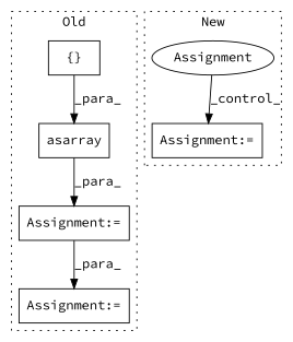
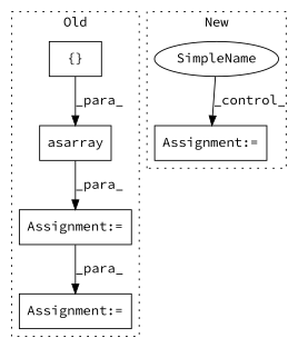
  digraph {
    fontname="Source Code Pro"
    node [a=7 fontname="Source Code Pro" l=2 shape=box]
    edge [fontname="Source Code Pro"]
    n1 [a=32 l="8,1" label=asarray s="1512,1547"]
    n2 [a=4 l="1,1" label="{}" s="1531,1536"]
    n3 [label="Assignment:=" s=1763]
    n4 [l=1 label="Assignment:=" s=1581]
    n5 [label="Assignment:=" s=2036]
-   n6 [a=42 label=Assignment shape=ellipse l=""]
+   n6 [a=42 label=SimpleName shape=ellipse l=""]
    subgraph cluster_1 {
      label=Old
      style=dotted
      n1
      n2
      n3
      n4
    }
    subgraph cluster_2 {
      label=New
      style=dotted
      n5
      n6
    }
    n1 -> n4 [label=_para_]
    n2 -> n1 [label=_para_]
    n4 -> n3 [label=_para_]
    n6 -> n5 [label=_control_]
  }
